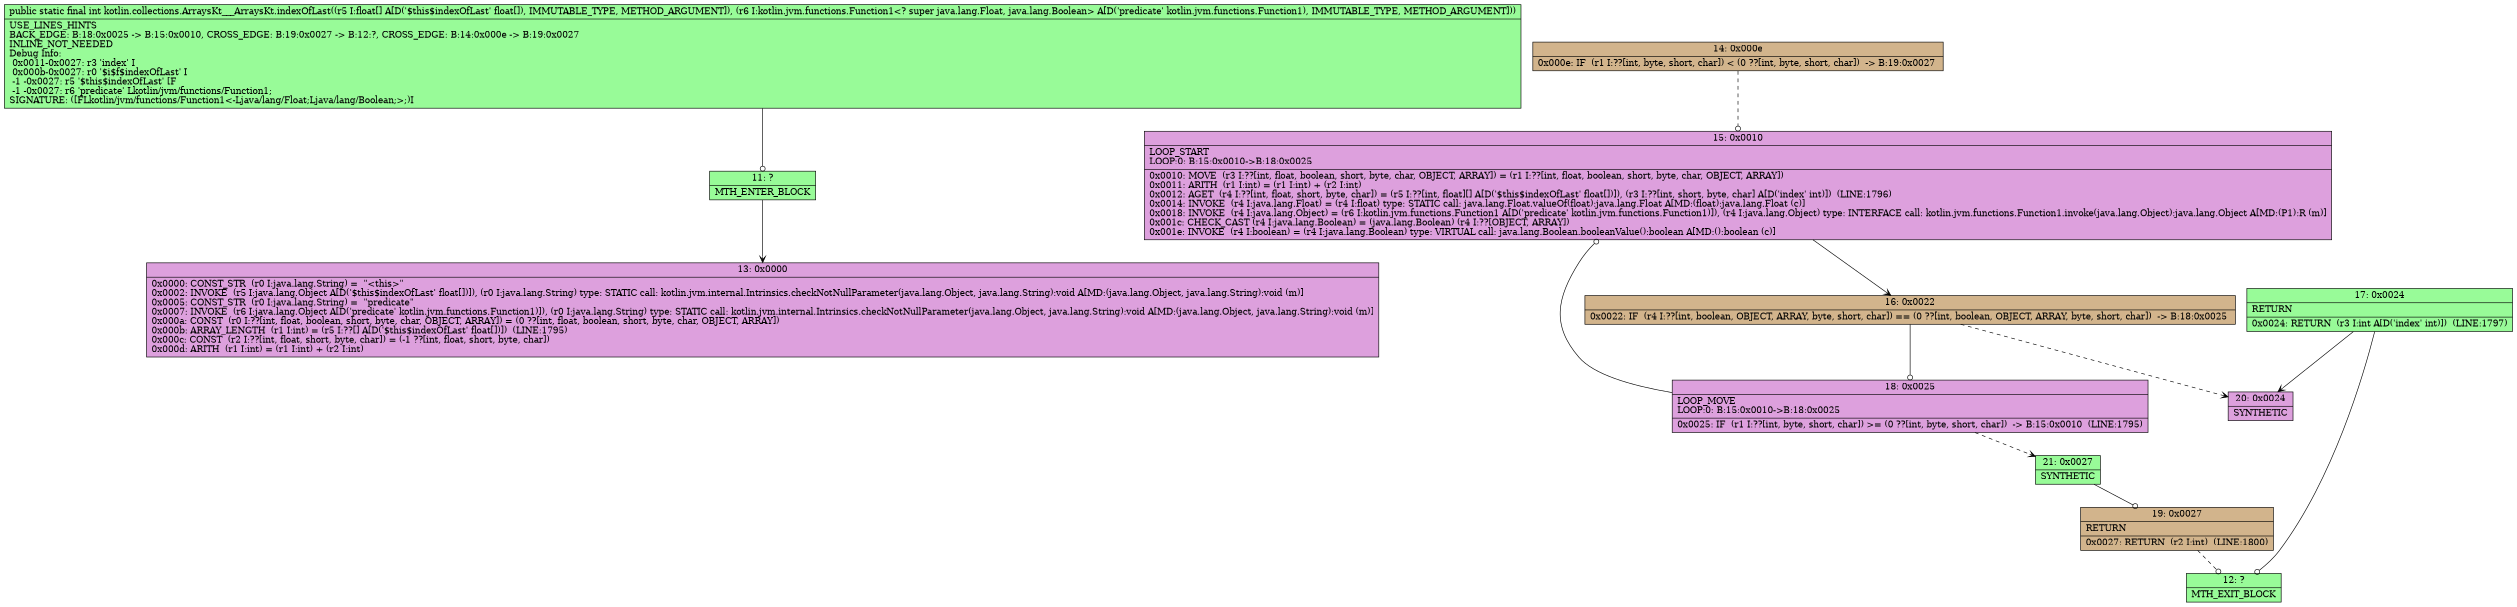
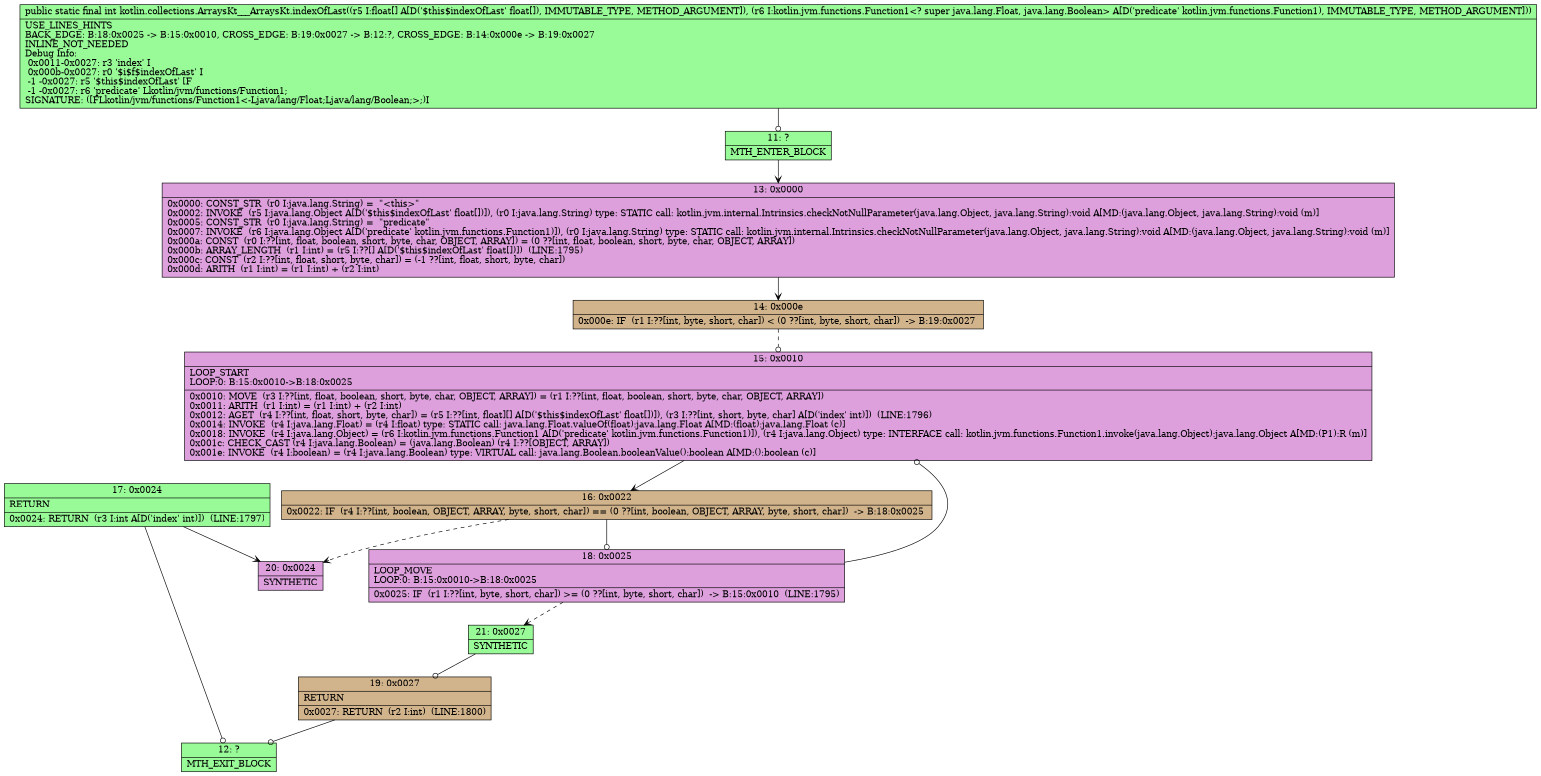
  digraph {
    node [fillcolor=palegreen shape=record style=filled]
    edge [arrowhead=odot]
    n1 [label="{11\:\ ?|MTH_ENTER_BLOCK\l}"]
    n2 [fillcolor=plum label="{13\:\ 0x0000|0x0000: CONST_STR  (r0 I:java.lang.String) =  \"\<this\>\" \l0x0002: INVOKE  (r5 I:java.lang.Object A[D('$this$indexOfLast' float[])]), (r0 I:java.lang.String) type: STATIC call: kotlin.jvm.internal.Intrinsics.checkNotNullParameter(java.lang.Object, java.lang.String):void A[MD:(java.lang.Object, java.lang.String):void (m)]\l0x0005: CONST_STR  (r0 I:java.lang.String) =  \"predicate\" \l0x0007: INVOKE  (r6 I:java.lang.Object A[D('predicate' kotlin.jvm.functions.Function1)]), (r0 I:java.lang.String) type: STATIC call: kotlin.jvm.internal.Intrinsics.checkNotNullParameter(java.lang.Object, java.lang.String):void A[MD:(java.lang.Object, java.lang.String):void (m)]\l0x000a: CONST  (r0 I:??[int, float, boolean, short, byte, char, OBJECT, ARRAY]) = (0 ??[int, float, boolean, short, byte, char, OBJECT, ARRAY]) \l0x000b: ARRAY_LENGTH  (r1 I:int) = (r5 I:??[] A[D('$this$indexOfLast' float[])])  (LINE:1795)\l0x000c: CONST  (r2 I:??[int, float, short, byte, char]) = (\-1 ??[int, float, short, byte, char]) \l0x000d: ARITH  (r1 I:int) = (r1 I:int) + (r2 I:int) \l}"]
    n3 [fillcolor=tan label="{14\:\ 0x000e|0x000e: IF  (r1 I:??[int, byte, short, char]) \< (0 ??[int, byte, short, char])  \-\> B:19:0x0027 \l}"]
    n4 [fillcolor=plum label="{15\:\ 0x0010|LOOP_START\lLOOP:0: B:15:0x0010\-\>B:18:0x0025\l|0x0010: MOVE  (r3 I:??[int, float, boolean, short, byte, char, OBJECT, ARRAY]) = (r1 I:??[int, float, boolean, short, byte, char, OBJECT, ARRAY]) \l0x0011: ARITH  (r1 I:int) = (r1 I:int) + (r2 I:int) \l0x0012: AGET  (r4 I:??[int, float, short, byte, char]) = (r5 I:??[int, float][] A[D('$this$indexOfLast' float[])]), (r3 I:??[int, short, byte, char] A[D('index' int)])  (LINE:1796)\l0x0014: INVOKE  (r4 I:java.lang.Float) = (r4 I:float) type: STATIC call: java.lang.Float.valueOf(float):java.lang.Float A[MD:(float):java.lang.Float (c)]\l0x0018: INVOKE  (r4 I:java.lang.Object) = (r6 I:kotlin.jvm.functions.Function1 A[D('predicate' kotlin.jvm.functions.Function1)]), (r4 I:java.lang.Object) type: INTERFACE call: kotlin.jvm.functions.Function1.invoke(java.lang.Object):java.lang.Object A[MD:(P1):R (m)]\l0x001c: CHECK_CAST (r4 I:java.lang.Boolean) = (java.lang.Boolean) (r4 I:??[OBJECT, ARRAY]) \l0x001e: INVOKE  (r4 I:boolean) = (r4 I:java.lang.Boolean) type: VIRTUAL call: java.lang.Boolean.booleanValue():boolean A[MD:():boolean (c)]\l}"]
    n5 [fillcolor=tan label="{16\:\ 0x0022|0x0022: IF  (r4 I:??[int, boolean, OBJECT, ARRAY, byte, short, char]) == (0 ??[int, boolean, OBJECT, ARRAY, byte, short, char])  \-\> B:18:0x0025 \l}"]
    n6 [fillcolor=tan label="{19\:\ 0x0027|RETURN\l|0x0027: RETURN  (r2 I:int)  (LINE:1800)\l}"]
    n7 [label="{12\:\ ?|MTH_EXIT_BLOCK\l}"]
    n8 [fillcolor=plum label="{18\:\ 0x0025|LOOP_MOVE\lLOOP:0: B:15:0x0010\-\>B:18:0x0025\l|0x0025: IF  (r1 I:??[int, byte, short, char]) \>= (0 ??[int, byte, short, char])  \-\> B:15:0x0010  (LINE:1795)\l}"]
    n9 [fillcolor=plum label="{20\:\ 0x0024|SYNTHETIC\l}"]
    n10 [label="{21\:\ 0x0027|SYNTHETIC\l}"]
    n11 [label="{17\:\ 0x0024|RETURN\l|0x0024: RETURN  (r3 I:int A[D('index' int)])  (LINE:1797)\l}"]
    n12 [label="{public static final int kotlin.collections.ArraysKt___ArraysKt.indexOfLast((r5 I:float[] A[D('$this$indexOfLast' float[]), IMMUTABLE_TYPE, METHOD_ARGUMENT]), (r6 I:kotlin.jvm.functions.Function1\<? super java.lang.Float, java.lang.Boolean\> A[D('predicate' kotlin.jvm.functions.Function1), IMMUTABLE_TYPE, METHOD_ARGUMENT]))  | USE_LINES_HINTS\lBACK_EDGE: B:18:0x0025 \-\> B:15:0x0010, CROSS_EDGE: B:19:0x0027 \-\> B:12:?, CROSS_EDGE: B:14:0x000e \-\> B:19:0x0027\lINLINE_NOT_NEEDED\lDebug Info:\l  0x0011\-0x0027: r3 'index' I\l  0x000b\-0x0027: r0 '$i$f$indexOfLast' I\l  \-1 \-0x0027: r5 '$this$indexOfLast' [F\l  \-1 \-0x0027: r6 'predicate' Lkotlin\/jvm\/functions\/Function1;\lSIGNATURE: ([FLkotlin\/jvm\/functions\/Function1\<\-Ljava\/lang\/Float;Ljava\/lang\/Boolean;\>;)I\l}"]
    n1 -> n2 [arrowhead=vee]
+   n2 -> n3 [arrowhead=vee]
    n3 -> n4 [style=dashed]
    n4 -> n5 [arrowhead=vee]
    n5 -> n8
    n5 -> n9 [arrowhead=vee style=dashed]
-   n6 -> n7 [style=dashed]
+   n6 -> n7
    n8 -> n4
    n8 -> n10 [arrowhead=vee style=dashed]
    n10 -> n6
    n11 -> n7
    n11 -> n9 [arrowhead=vee]
    n12 -> n1
  }
